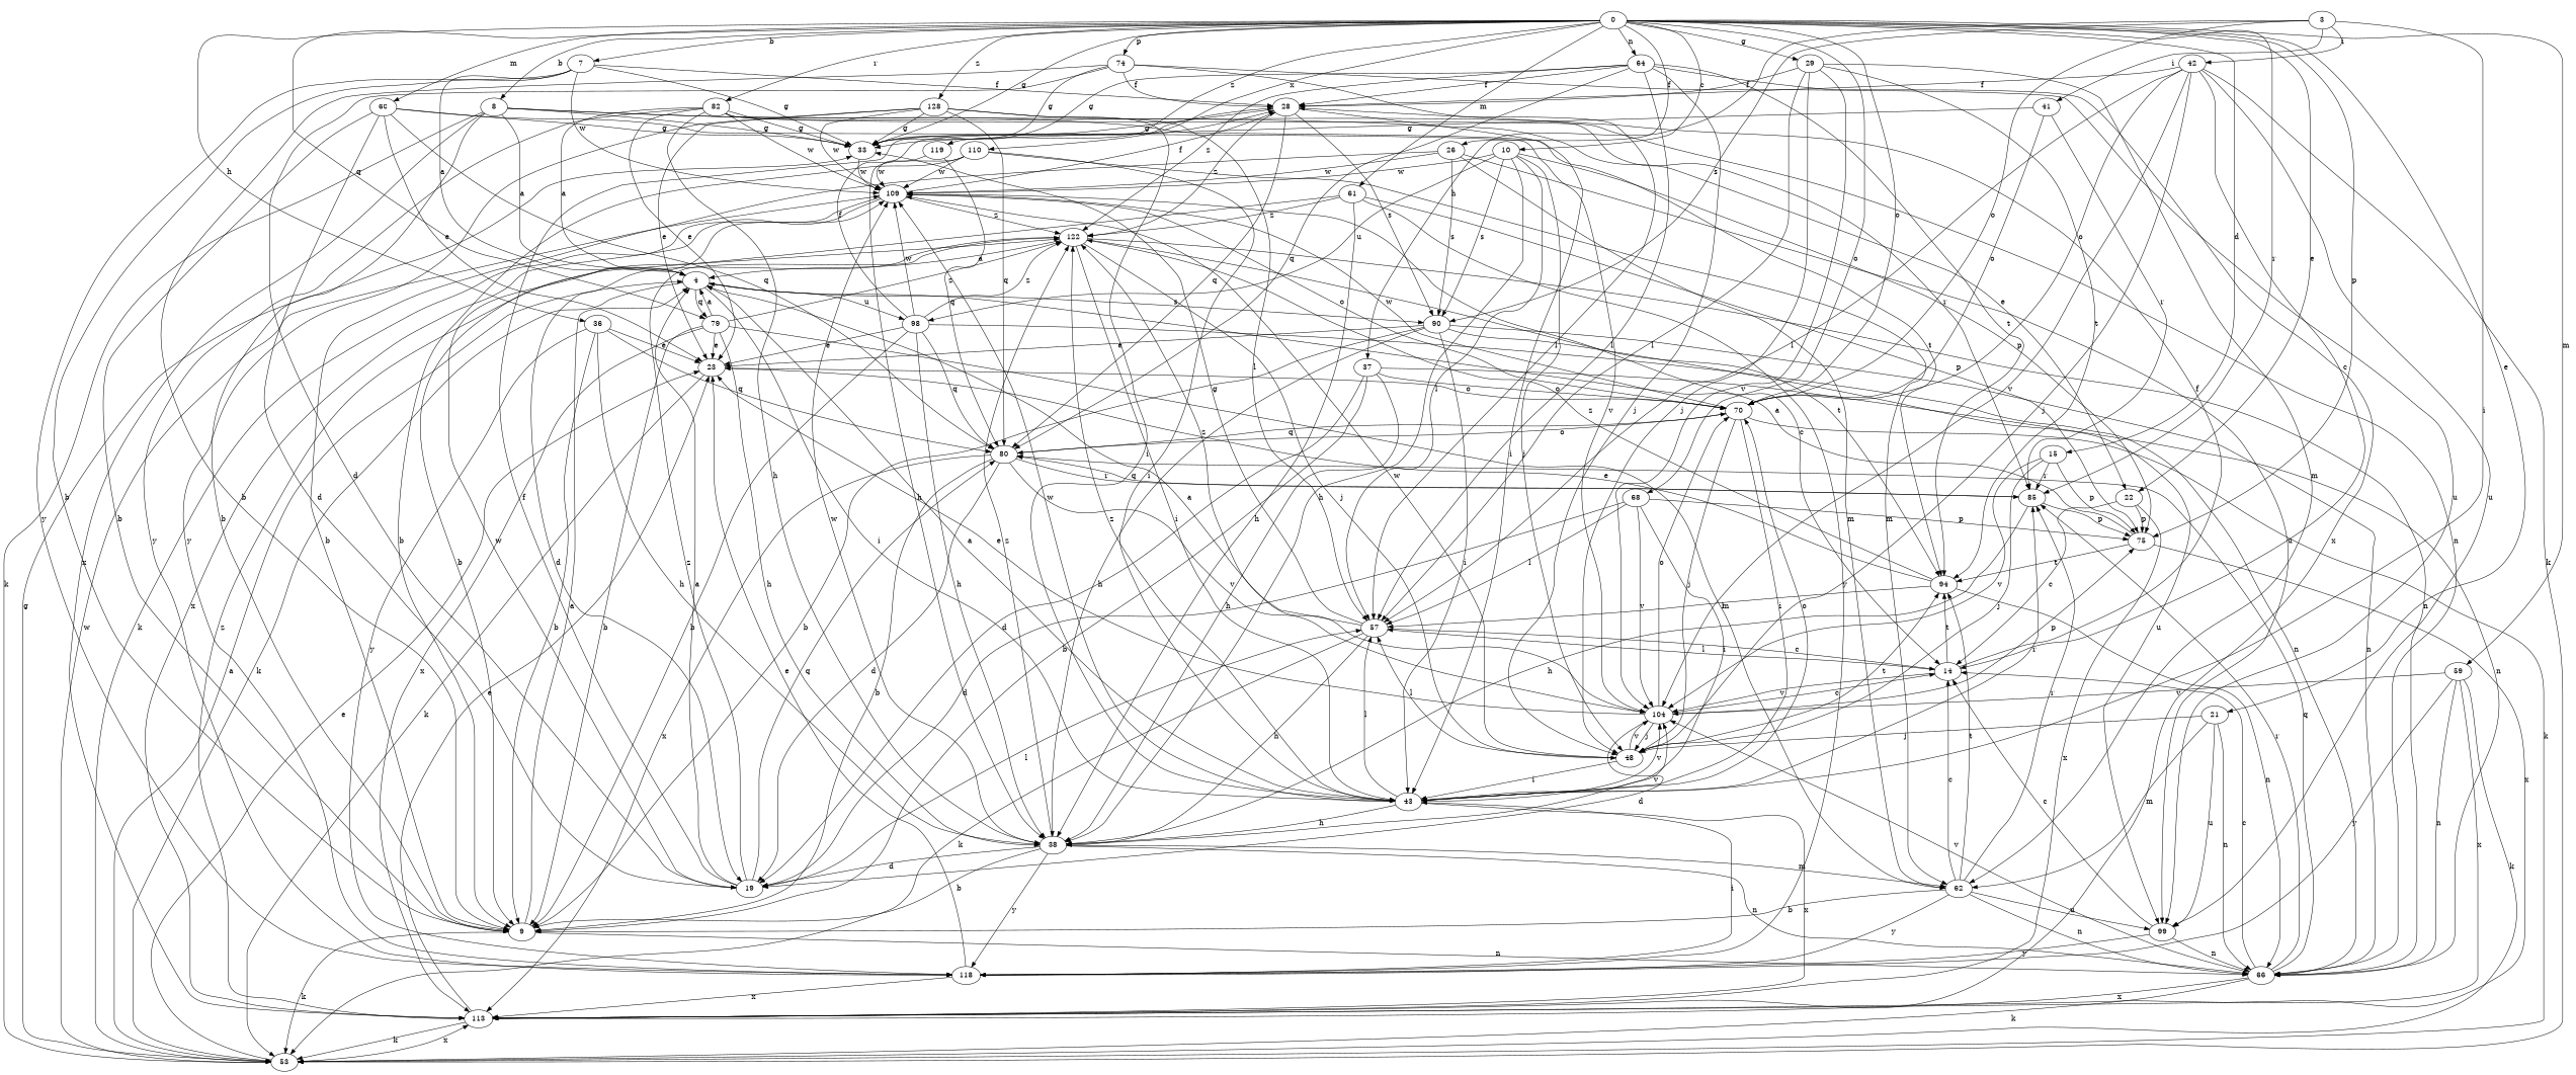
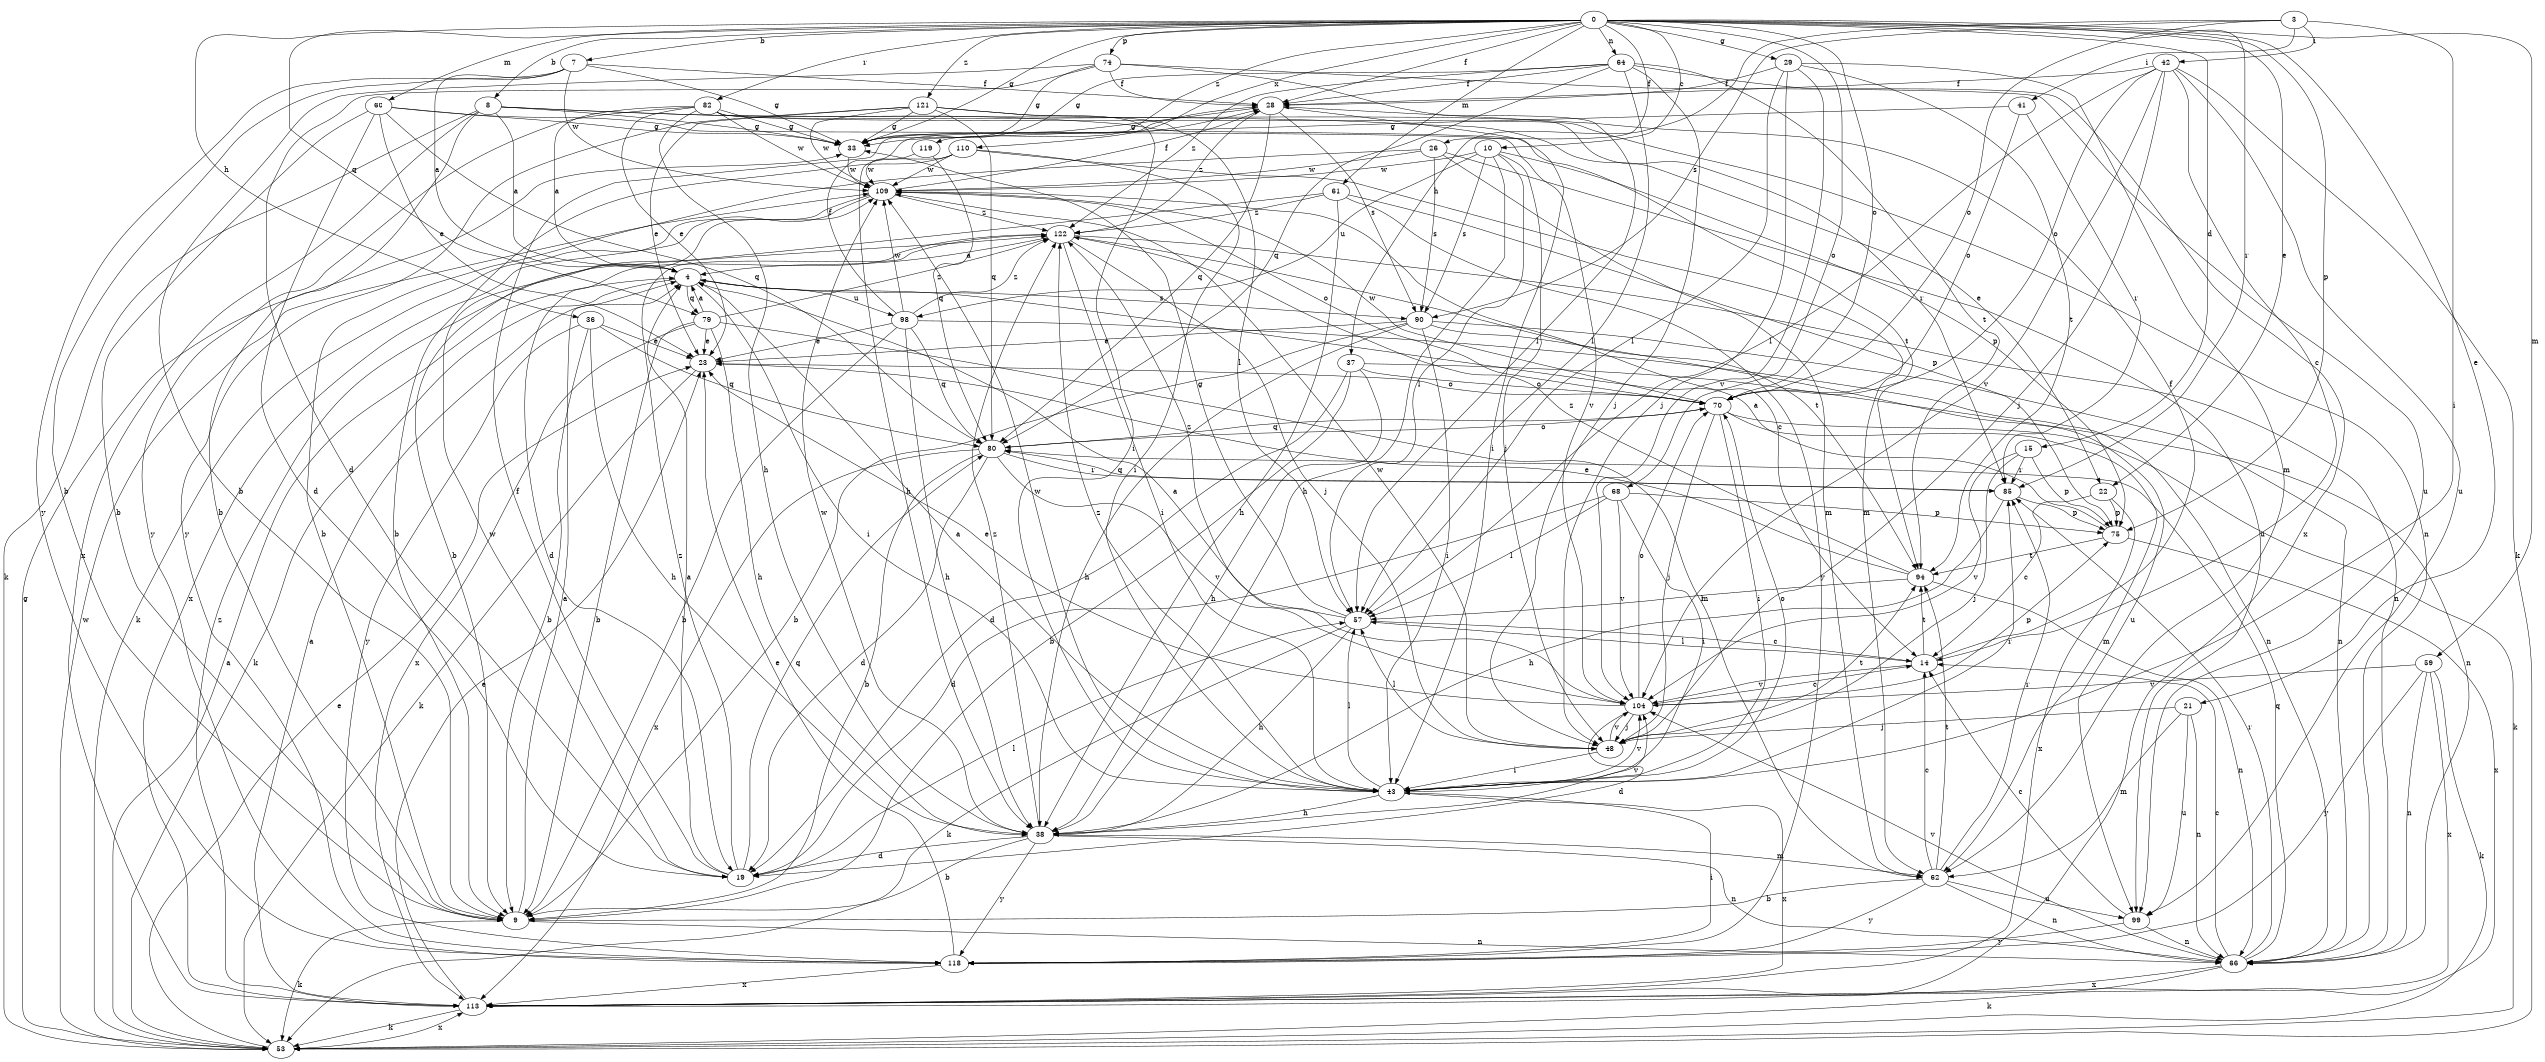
  strict digraph {
    0
    7
    8
    10
    15
    21
    22
    26
    28
    29
    33
    36
    59
    60
    61
    64
    68
    74
    75
    79
    82
    85
    110
    119
-   121 [label=128]
+   121
    70
    4
    9
    109
    118
    53
    94
    113
    90
    98
    38
    48
    57
    104
    66
    62
    99
    14
    43
    122
    80
    23
    19
    3
    37
    41
    42
    0 -> 7 [label=b]
    0 -> 8 [label=b]
    0 -> 10 [label=c]
    0 -> 15 [label=d]
    0 -> 21 [label=e]
    0 -> 22 [label=e]
    0 -> 26 [label=f]
+   0 -> 28 [label=f]
    0 -> 29 [label=g]
    0 -> 33 [label=g]
    0 -> 36 [label=h]
    0 -> 59 [label=m]
    0 -> 60 [label=m]
    0 -> 61 [label=m]
    0 -> 64 [label=n]
    0 -> 68 [label=o]
    0 -> 74 [label=p]
    0 -> 75 [label=p]
    0 -> 79 [label=q]
    0 -> 82 [label=r]
    0 -> 85 [label=r]
    0 -> 110 [label=x]
    0 -> 119 [label=z]
    0 -> 121 [label=z]
    0 -> 70 [label=o]
    7 -> 28 [label=f]
    7 -> 33 [label=g]
    7 -> 4 [label=a]
    7 -> 9 [label=b]
    7 -> 109 [label=w]
    7 -> 118 [label=y]
    8 -> 22 [label=e]
    8 -> 33 [label=g]
    8 -> 4 [label=a]
    8 -> 9 [label=b]
    8 -> 53 [label=k]
    8 -> 94 [label=t]
    8 -> 113 [label=x]
    10 -> 75 [label=p]
    10 -> 109 [label=w]
    10 -> 90 [label=s]
    10 -> 98 [label=u]
    10 -> 38 [label=h]
    10 -> 48 [label=j]
    10 -> 57 [label=l]
    15 -> 75 [label=p]
    15 -> 85 [label=r]
    15 -> 48 [label=j]
    15 -> 104 [label=v]
    21 -> 48 [label=j]
    21 -> 66 [label=n]
    21 -> 62 [label=m]
    21 -> 99 [label=u]
    22 -> 75 [label=p]
    22 -> 113 [label=x]
    22 -> 14 [label=c]
    26 -> 9 [label=b]
    26 -> 109 [label=w]
    26 -> 90 [label=s]
    26 -> 62 [label=m]
    26 -> 99 [label=u]
    28 -> 33 [label=g]
    28 -> 90 [label=s]
    28 -> 43 [label=i]
    28 -> 122 [label=z]
    28 -> 80 [label=q]
    29 -> 28 [label=f]
    29 -> 94 [label=t]
    29 -> 48 [label=j]
    29 -> 57 [label=l]
    29 -> 104 [label=v]
    29 -> 62 [label=m]
    33 -> 109 [label=w]
    36 -> 9 [label=b]
    36 -> 118 [label=y]
    36 -> 38 [label=h]
    36 -> 80 [label=q]
    36 -> 23 [label=e]
    59 -> 118 [label=y]
    59 -> 53 [label=k]
    59 -> 113 [label=x]
    59 -> 104 [label=v]
    59 -> 66 [label=n]
    60 -> 33 [label=g]
    60 -> 9 [label=b]
    60 -> 104 [label=v]
    60 -> 80 [label=q]
    60 -> 23 [label=e]
    60 -> 19 [label=d]
    61 -> 75 [label=p]
    61 -> 9 [label=b]
    61 -> 118 [label=y]
    61 -> 38 [label=h]
    61 -> 122 [label=z]
    64 -> 28 [label=f]
    64 -> 33 [label=g]
    64 -> 94 [label=t]
    64 -> 113 [label=x]
    64 -> 48 [label=j]
    64 -> 57 [label=l]
    64 -> 122 [label=z]
    64 -> 80 [label=q]
    68 -> 75 [label=p]
    68 -> 57 [label=l]
    68 -> 104 [label=v]
    68 -> 43 [label=i]
    68 -> 19 [label=d]
    74 -> 28 [label=f]
    74 -> 33 [label=g]
    74 -> 9 [label=b]
    74 -> 57 [label=l]
    74 -> 99 [label=u]
    74 -> 19 [label=d]
    75 -> 4 [label=a]
    75 -> 94 [label=t]
    75 -> 113 [label=x]
    79 -> 4 [label=a]
    79 -> 9 [label=b]
    79 -> 113 [label=x]
    79 -> 38 [label=h]
    79 -> 62 [label=m]
    79 -> 122 [label=z]
    79 -> 23 [label=e]
    82 -> 33 [label=g]
    82 -> 85 [label=r]
    82 -> 4 [label=a]
    82 -> 109 [label=w]
    82 -> 118 [label=y]
    82 -> 38 [label=h]
    82 -> 66 [label=n]
    82 -> 23 [label=e]
    85 -> 75 [label=p]
    85 -> 38 [label=h]
    85 -> 80 [label=q]
    110 -> 9 [label=b]
    110 -> 109 [label=w]
    110 -> 38 [label=h]
    110 -> 62 [label=m]
    110 -> 43 [label=i]
    119 -> 109 [label=w]
    119 -> 80 [label=q]
    121 -> 33 [label=g]
    121 -> 109 [label=w]
    121 -> 118 [label=y]
    121 -> 57 [label=l]
    121 -> 43 [label=i]
    121 -> 80 [label=q]
    121 -> 23 [label=e]
    70 -> 109 [label=w]
    70 -> 53 [label=k]
    70 -> 48 [label=j]
+   70 -> 62 [label=m]
    70 -> 43 [label=i]
    70 -> 80 [label=q]
    4 -> 79 [label=q]
    4 -> 53 [label=k]
    4 -> 90 [label=s]
    4 -> 98 [label=u]
    4 -> 43 [label=i]
    9 -> 4 [label=a]
    9 -> 53 [label=k]
    9 -> 66 [label=n]
    109 -> 28 [label=f]
    109 -> 70 [label=o]
    109 -> 53 [label=k]
    109 -> 113 [label=x]
    109 -> 14 [label=c]
    109 -> 122 [label=z]
    118 -> 113 [label=x]
    118 -> 43 [label=i]
    118 -> 23 [label=e]
    53 -> 33 [label=g]
    53 -> 4 [label=a]
    53 -> 109 [label=w]
    53 -> 113 [label=x]
    53 -> 23 [label=e]
    94 -> 57 [label=l]
    94 -> 66 [label=n]
    94 -> 122 [label=z]
    94 -> 23 [label=e]
+   113 -> 4 [label=a]
    113 -> 53 [label=k]
    113 -> 122 [label=z]
    113 -> 23 [label=e]
    90 -> 9 [label=b]
    90 -> 38 [label=h]
    90 -> 66 [label=n]
    90 -> 99 [label=u]
    90 -> 43 [label=i]
    90 -> 23 [label=e]
    98 -> 28 [label=f]
    98 -> 9 [label=b]
    98 -> 109 [label=w]
    98 -> 38 [label=h]
    98 -> 66 [label=n]
    98 -> 122 [label=z]
    98 -> 80 [label=q]
    98 -> 23 [label=e]
    38 -> 9 [label=b]
    38 -> 109 [label=w]
    38 -> 118 [label=y]
    38 -> 104 [label=v]
    38 -> 66 [label=n]
    38 -> 62 [label=m]
    38 -> 122 [label=z]
    38 -> 19 [label=d]
    48 -> 109 [label=w]
    48 -> 94 [label=t]
    48 -> 57 [label=l]
    48 -> 104 [label=v]
    48 -> 43 [label=i]
    57 -> 33 [label=g]
    57 -> 53 [label=k]
    57 -> 38 [label=h]
    57 -> 14 [label=c]
    57 -> 122 [label=z]
    104 -> 75 [label=p]
    104 -> 70 [label=o]
    104 -> 4 [label=a]
    104 -> 48 [label=j]
    104 -> 14 [label=c]
    104 -> 23 [label=e]
    104 -> 19 [label=d]
    66 -> 85 [label=r]
    66 -> 53 [label=k]
    66 -> 113 [label=x]
    66 -> 104 [label=v]
    66 -> 14 [label=c]
    66 -> 80 [label=q]
    62 -> 85 [label=r]
    62 -> 9 [label=b]
    62 -> 118 [label=y]
    62 -> 94 [label=t]
    62 -> 66 [label=n]
    62 -> 99 [label=u]
    62 -> 14 [label=c]
    99 -> 118 [label=y]
    99 -> 66 [label=n]
    99 -> 14 [label=c]
    14 -> 28 [label=f]
    14 -> 94 [label=t]
    14 -> 57 [label=l]
    14 -> 104 [label=v]
    43 -> 85 [label=r]
    43 -> 70 [label=o]
    43 -> 4 [label=a]
    43 -> 109 [label=w]
    43 -> 113 [label=x]
    43 -> 38 [label=h]
    43 -> 57 [label=l]
    43 -> 104 [label=v]
    43 -> 122 [label=z]
    122 -> 4 [label=a]
    122 -> 94 [label=t]
    122 -> 48 [label=j]
    122 -> 66 [label=n]
    122 -> 43 [label=i]
    122 -> 19 [label=d]
    80 -> 85 [label=r]
    80 -> 70 [label=o]
    80 -> 9 [label=b]
    80 -> 113 [label=x]
    80 -> 104 [label=v]
    80 -> 19 [label=d]
    23 -> 70 [label=o]
    23 -> 53 [label=k]
    19 -> 28 [label=f]
    19 -> 4 [label=a]
    19 -> 109 [label=w]
    19 -> 57 [label=l]
    19 -> 122 [label=z]
    19 -> 80 [label=q]
    3 -> 70 [label=o]
    3 -> 90 [label=s]
    3 -> 43 [label=i]
    3 -> 37 [label=h]
    3 -> 41 [label=i]
    3 -> 42 [label=i]
    37 -> 70 [label=o]
    37 -> 9 [label=b]
    37 -> 38 [label=h]
    37 -> 66 [label=n]
    37 -> 19 [label=d]
    41 -> 33 [label=g]
    41 -> 85 [label=r]
    41 -> 70 [label=o]
    42 -> 28 [label=f]
    42 -> 70 [label=o]
    42 -> 53 [label=k]
    42 -> 48 [label=j]
    42 -> 57 [label=l]
    42 -> 104 [label=v]
    42 -> 99 [label=u]
    42 -> 14 [label=c]
  }
